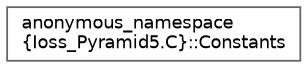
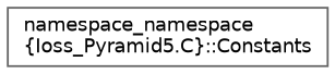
  digraph {
    rankdir=LR
-   n1 [color=grey40 fillcolor=white fontname=Helvetica fontsize=10 height=0.2 label="anonymous_namespace\l\{Ioss_Pyramid5.C\}::Constants" shape=box style=filled width=0.4]
+   n1 [color=grey40 fillcolor=white fontname=Helvetica fontsize=10 height=0.2 label="namespace_namespace\l\{Ioss_Pyramid5.C\}::Constants" shape=box style=filled width=0.4]
  }
